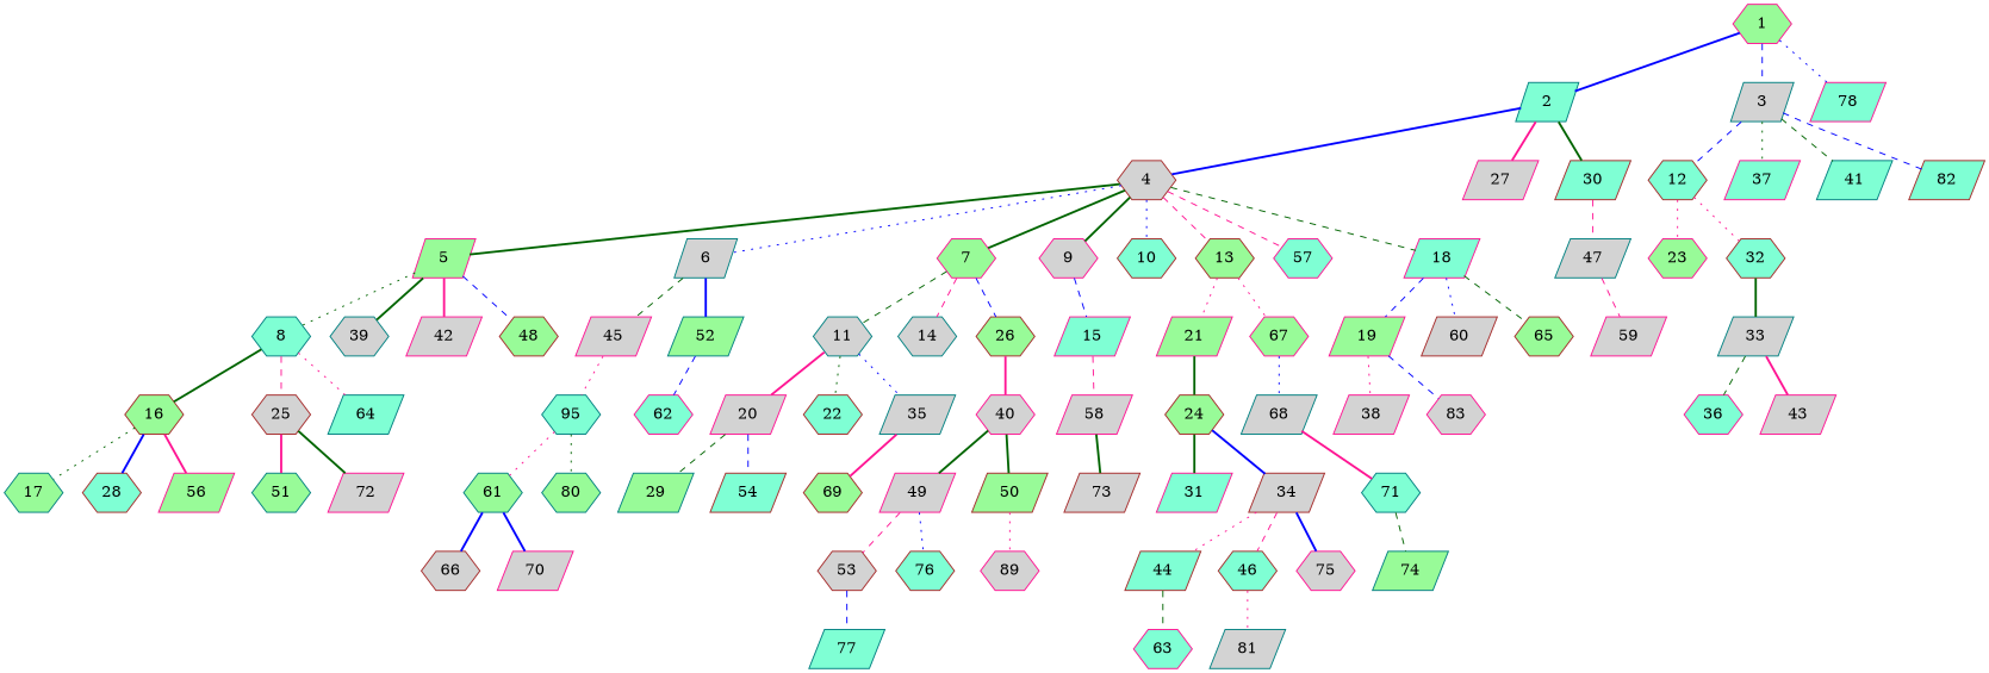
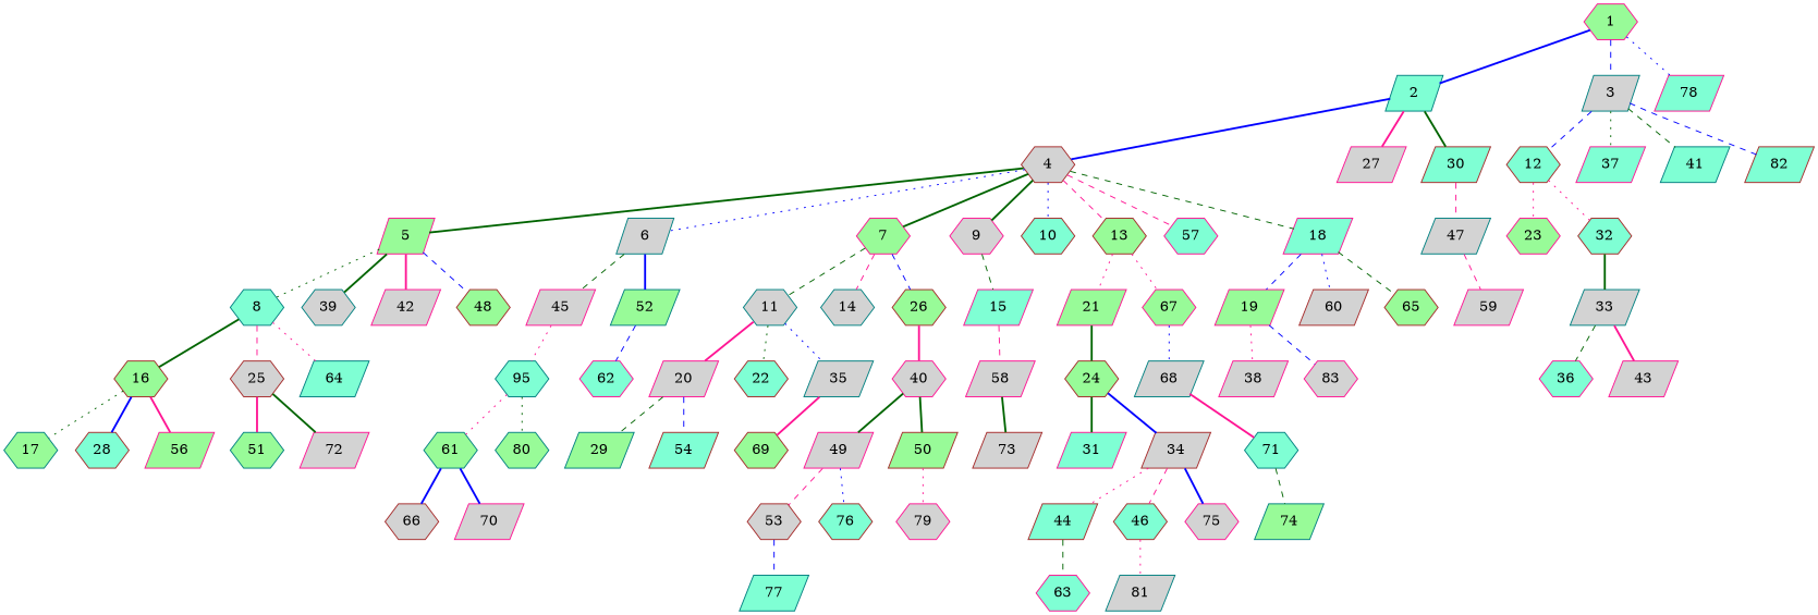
  graph {
    node [color=deeppink fillcolor=lightgrey shape=parallelogram style=filled]
    edge [color=deeppink style=bold]
    1 [fillcolor=palegreen shape=hexagon]
    2 [color=teal fillcolor=aquamarine]
    3 [color=teal]
    78 [fillcolor=aquamarine]
    4 [color=brown shape=hexagon]
    27
    30 [color=brown fillcolor=aquamarine]
    12 [color=brown fillcolor=aquamarine shape=hexagon]
    37 [fillcolor=aquamarine]
    41 [color=teal fillcolor=aquamarine]
    82 [color=brown fillcolor=aquamarine]
    5 [fillcolor=palegreen]
    6 [color=teal]
    7 [fillcolor=palegreen shape=hexagon]
    9 [shape=hexagon]
    10 [color=brown fillcolor=aquamarine shape=hexagon]
    13 [color=brown fillcolor=palegreen shape=hexagon]
    57 [fillcolor=aquamarine shape=hexagon]
    18 [fillcolor=aquamarine]
    47 [color=teal]
    23 [fillcolor=palegreen shape=hexagon]
    32 [color=brown fillcolor=aquamarine shape=hexagon]
    8 [color=teal fillcolor=aquamarine shape=hexagon]
    39 [color=teal shape=hexagon]
    42
    48 [color=brown fillcolor=palegreen shape=hexagon]
    45
    52 [color=teal fillcolor=palegreen]
    11 [color=teal shape=hexagon]
    14 [color=teal shape=hexagon]
    26 [color=brown fillcolor=palegreen shape=hexagon]
    15 [fillcolor=aquamarine]
    21 [fillcolor=palegreen]
    67 [fillcolor=palegreen shape=hexagon]
    16 [color=brown fillcolor=palegreen shape=hexagon]
    25 [color=brown shape=hexagon]
    64 [color=teal fillcolor=aquamarine]
    n38 [color=teal fillcolor=aquamarine label=95 shape=hexagon]
    62 [fillcolor=aquamarine shape=hexagon]
    20
    22 [color=brown fillcolor=aquamarine shape=hexagon]
    35 [color=teal]
    40 [shape=hexagon]
    17 [color=teal fillcolor=palegreen shape=hexagon]
    28 [color=brown fillcolor=aquamarine shape=hexagon]
    56 [fillcolor=palegreen]
    51 [color=teal fillcolor=palegreen shape=hexagon]
    72
    58
    19 [fillcolor=palegreen]
    60 [color=brown]
    65 [color=brown fillcolor=palegreen shape=hexagon]
    29 [color=teal fillcolor=palegreen]
    54 [color=brown fillcolor=aquamarine]
    69 [color=brown fillcolor=palegreen shape=hexagon]
    33 [color=teal]
    24 [color=brown fillcolor=palegreen shape=hexagon]
    68 [color=teal]
    73 [color=brown]
    38
    83 [shape=hexagon]
    31 [fillcolor=aquamarine]
    34 [color=brown]
    44 [color=brown fillcolor=aquamarine]
    46 [color=brown fillcolor=aquamarine shape=hexagon]
    75 [shape=hexagon]
    49
    50 [color=brown fillcolor=palegreen]
    59
    36 [fillcolor=aquamarine shape=hexagon]
    43
    63 [fillcolor=aquamarine shape=hexagon]
    81 [color=teal]
    53 [color=brown shape=hexagon]
    76 [color=brown fillcolor=aquamarine shape=hexagon]
-   79 [shape=hexagon label=89]
+   79 [shape=hexagon]
    61 [color=teal fillcolor=palegreen shape=hexagon]
    80 [color=teal fillcolor=palegreen shape=hexagon]
    77 [color=teal fillcolor=aquamarine]
    66 [color=brown shape=hexagon]
    70
    71 [color=teal fillcolor=aquamarine shape=hexagon]
    74 [color=teal fillcolor=palegreen]
    1 -- 2 [color=blue]
    1 -- 3 [color=blue style=dashed]
    1 -- 78 [color=blue style=dotted]
    2 -- 4 [color=blue]
    2 -- 27
    2 -- 30 [color=darkgreen]
    3 -- 12 [color=blue style=dashed]
    3 -- 37 [color=darkgreen style=dotted]
    3 -- 41 [color=darkgreen style=dashed]
    3 -- 82 [color=blue style=dashed]
    4 -- 5 [color=darkgreen]
    4 -- 6 [color=blue style=dotted]
    4 -- 7 [color=darkgreen]
    4 -- 9 [color=darkgreen]
    4 -- 10 [color=blue style=dotted]
    4 -- 13 [style=dashed]
    4 -- 57 [style=dashed]
    4 -- 18 [color=darkgreen style=dashed]
    30 -- 47 [style=dashed]
    12 -- 23 [style=dotted]
    12 -- 32 [style=dotted]
    5 -- 8 [color=darkgreen style=dotted]
    5 -- 39 [color=darkgreen]
    5 -- 42
    5 -- 48 [color=blue style=dashed]
    6 -- 45 [color=darkgreen style=dashed]
    6 -- 52 [color=blue]
    7 -- 11 [color=darkgreen style=dashed]
    7 -- 14 [style=dashed]
    7 -- 26 [color=blue style=dashed]
-   9 -- 15 [color=blue style=dashed]
+   9 -- 15 [color=darkgreen style=dashed]
    13 -- 21 [style=dotted]
    13 -- 67 [style=dotted]
    18 -- 19 [color=blue style=dashed]
    18 -- 60 [color=blue style=dotted]
    18 -- 65 [color=darkgreen style=dashed]
    47 -- 59 [style=dashed]
    32 -- 33 [color=darkgreen]
    8 -- 16 [color=darkgreen]
    8 -- 25 [style=dashed]
    8 -- 64 [style=dotted]
    45 -- n38 [style=dotted]
    52 -- 62 [color=blue style=dashed]
    11 -- 20
    11 -- 22 [color=darkgreen style=dotted]
    11 -- 35 [color=blue style=dotted]
    26 -- 40
    15 -- 58 [style=dashed]
    21 -- 24 [color=darkgreen]
    67 -- 68 [color=blue style=dotted]
    16 -- 17 [color=darkgreen style=dotted]
    16 -- 28 [color=blue]
    16 -- 56
    25 -- 51
    25 -- 72 [color=darkgreen]
    n38 -- 61 [style=dotted]
    n38 -- 80 [color=darkgreen style=dotted]
    20 -- 29 [color=darkgreen style=dashed]
    20 -- 54 [color=blue style=dashed]
    35 -- 69
    40 -- 49 [color=darkgreen]
    40 -- 50 [color=darkgreen]
    58 -- 73 [color=darkgreen]
    19 -- 38 [style=dotted]
    19 -- 83 [color=blue style=dashed]
    33 -- 36 [color=darkgreen style=dashed]
    33 -- 43
    24 -- 31 [color=darkgreen]
    24 -- 34 [color=blue]
    68 -- 71
    34 -- 44 [style=dotted]
    34 -- 46 [style=dashed]
    34 -- 75 [color=blue]
    44 -- 63 [color=darkgreen style=dashed]
    46 -- 81 [style=dotted]
    49 -- 53 [style=dashed]
    49 -- 76 [color=blue style=dotted]
    50 -- 79 [style=dotted]
    53 -- 77 [color=blue style=dashed]
    61 -- 66 [color=blue]
    61 -- 70 [color=blue]
    71 -- 74 [color=darkgreen style=dashed]
  }
